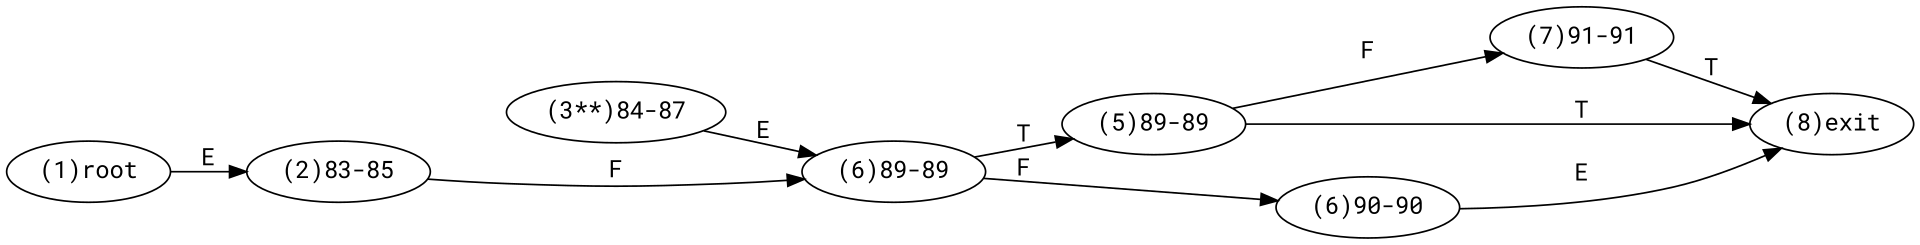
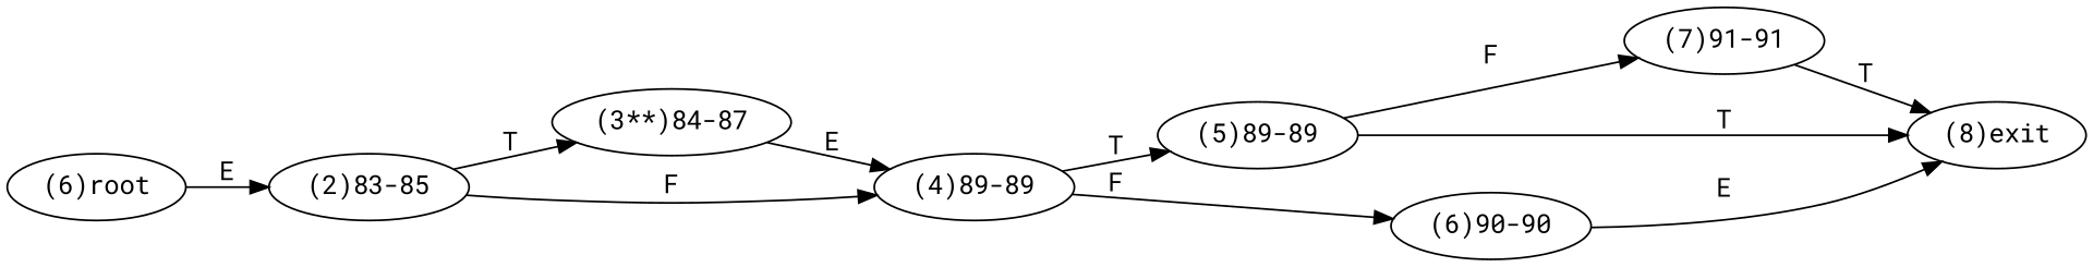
  digraph {
    fontname="Roboto Mono"
    rankdir=LR
    node [fontname="Roboto Mono"]
    edge [fontname="Roboto Mono"]
-   n1 [label="(1)root"]
+   n1 [label="(6)root"]
    n2 [label="(2)83-85"]
    n3 [label="(3**)84-87"]
-   n4 [label="(6)89-89"]
+   n4 [label="(4)89-89"]
    n5 [label="(5)89-89"]
    n6 [label="(6)90-90"]
    n7 [label="(7)91-91"]
    n8 [label="(8)exit"]
    n1 -> n2 [label=E]
+   n2 -> n3 [label=T]
    n2 -> n4 [label=F]
    n3 -> n4 [label=E]
    n4 -> n5 [label=T]
    n4 -> n6 [label=F]
    n5 -> n7 [label=F]
    n5 -> n8 [label=T]
    n6 -> n8 [label=E]
    n7 -> n8 [label=T]
  }
